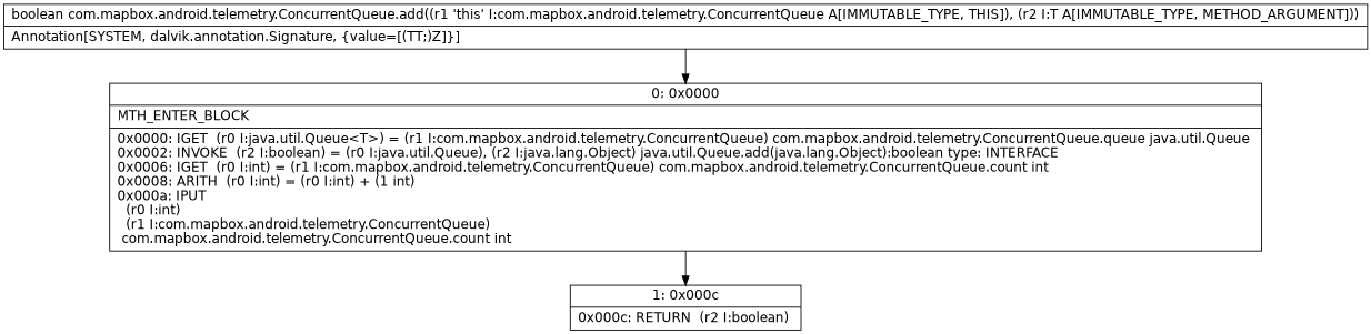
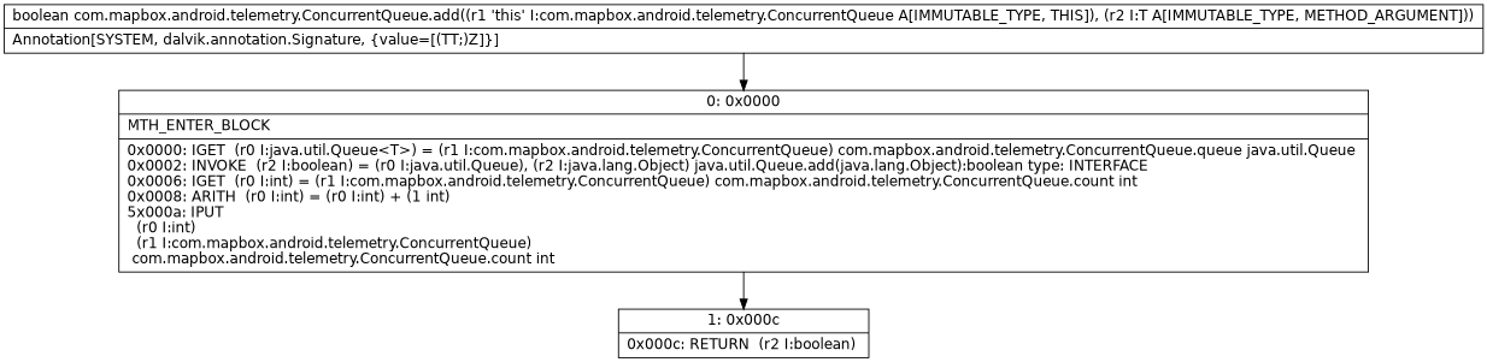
  digraph {
    fontname="DejaVu Sans"
    node [shape=record fontname="DejaVu Sans"]
    edge [fontname="DejaVu Sans"]
-   n1 [label="{0\:\ 0x0000|MTH_ENTER_BLOCK\l|0x0000: IGET  (r0 I:java.util.Queue\<T\>) = (r1 I:com.mapbox.android.telemetry.ConcurrentQueue) com.mapbox.android.telemetry.ConcurrentQueue.queue java.util.Queue \l0x0002: INVOKE  (r2 I:boolean) = (r0 I:java.util.Queue), (r2 I:java.lang.Object) java.util.Queue.add(java.lang.Object):boolean type: INTERFACE \l0x0006: IGET  (r0 I:int) = (r1 I:com.mapbox.android.telemetry.ConcurrentQueue) com.mapbox.android.telemetry.ConcurrentQueue.count int \l0x0008: ARITH  (r0 I:int) = (r0 I:int) + (1 int) \l0x000a: IPUT  \l  (r0 I:int)\l  (r1 I:com.mapbox.android.telemetry.ConcurrentQueue)\l com.mapbox.android.telemetry.ConcurrentQueue.count int \l}"]
+   n1 [label="{0\:\ 0x0000|MTH_ENTER_BLOCK\l|0x0000: IGET  (r0 I:java.util.Queue\<T\>) = (r1 I:com.mapbox.android.telemetry.ConcurrentQueue) com.mapbox.android.telemetry.ConcurrentQueue.queue java.util.Queue \l0x0002: INVOKE  (r2 I:boolean) = (r0 I:java.util.Queue), (r2 I:java.lang.Object) java.util.Queue.add(java.lang.Object):boolean type: INTERFACE \l0x0006: IGET  (r0 I:int) = (r1 I:com.mapbox.android.telemetry.ConcurrentQueue) com.mapbox.android.telemetry.ConcurrentQueue.count int \l0x0008: ARITH  (r0 I:int) = (r0 I:int) + (1 int) \l5x000a: IPUT  \l  (r0 I:int)\l  (r1 I:com.mapbox.android.telemetry.ConcurrentQueue)\l com.mapbox.android.telemetry.ConcurrentQueue.count int \l}"]
    n2 [label="{1\:\ 0x000c|0x000c: RETURN  (r2 I:boolean) \l}"]
    n3 [label="{boolean com.mapbox.android.telemetry.ConcurrentQueue.add((r1 'this' I:com.mapbox.android.telemetry.ConcurrentQueue A[IMMUTABLE_TYPE, THIS]), (r2 I:T A[IMMUTABLE_TYPE, METHOD_ARGUMENT]))  | Annotation[SYSTEM, dalvik.annotation.Signature, \{value=[(TT;)Z]\}]\l}"]
    n1 -> n2
    n3 -> n1
  }
